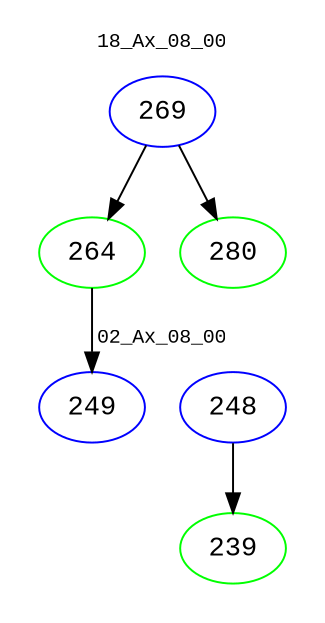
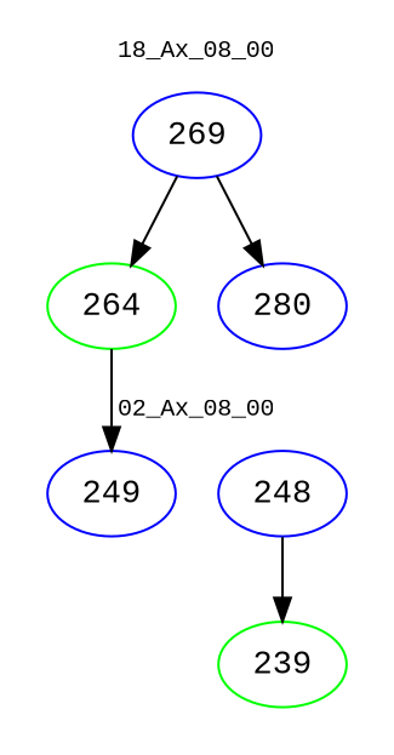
  digraph {
    fontname="Liberation Mono"
    node [color=blue fontname="Liberation Mono"]
    edge [color=black fontname="Liberation Mono"]
    n1 [label=248]
    n2 [color=green label=239]
    n3 [label=249]
    n4 [label=269]
    n5 [color=green label=264]
-   n6 [color=green label=280]
+   n6 [label=280]
    subgraph cluster_1 {
      color=white
      fontsize=10
      label="02_Ax_08_00"
      n1
      n2
      n3
    }
    subgraph cluster_2 {
      color=white
      fontsize=10
      label="18_Ax_08_00"
      n4
      n5
      n6
    }
    n1 -> n2
    n4 -> n5
    n4 -> n6
    n5 -> n3
  }
